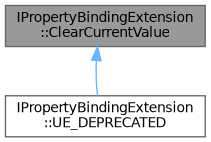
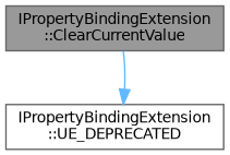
  digraph {
    rankdir=TB
    node [fontname=Helvetica fontsize=10 shape=box style=filled]
    n1 [color=gray40 fillcolor=grey60 fontcolor=black height=0.2 label="IPropertyBindingExtension\l::ClearCurrentValue" width=0.4]
    n2 [color=grey40 fillcolor=white height=0.2 label="IPropertyBindingExtension\l::UE_DEPRECATED" width=0.4]
-   n1 -> n2 [color=steelblue1 dir=back fontname=Helvetica fontsize=10 labelfontname=Helvetica labelfontsize=10 style=solid]
+   n2 -> n1 [color=steelblue1 dir=back fontname=Helvetica fontsize=10 labelfontname=Helvetica labelfontsize=10 style=solid]
  }
